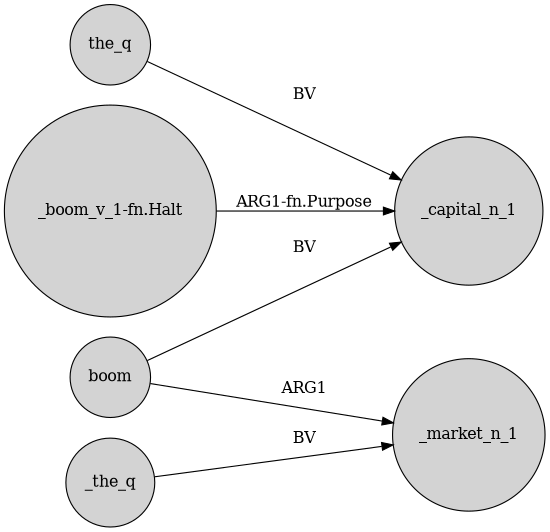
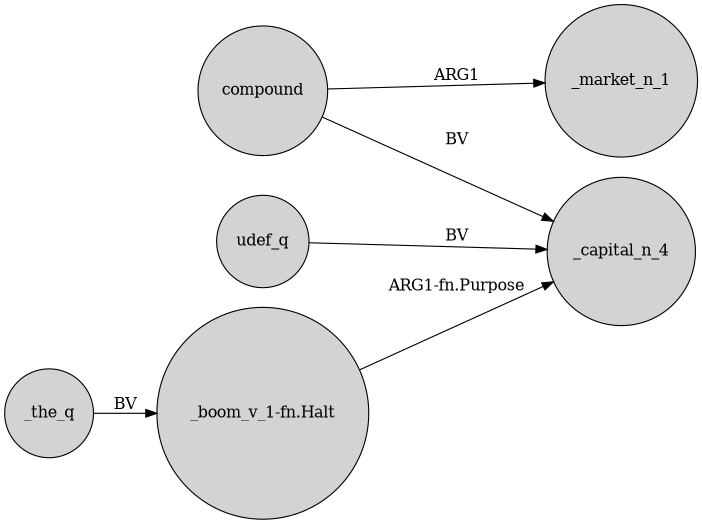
  digraph {
    rankdir=LR
    node [shape=circle style=filled]
-   compound [label=boom]
-   _capital_n_1
+   compound
+   _capital_n_1 [label=_capital_n_4]
    _market_n_1
-   udef_q [label=the_q]
+   udef_q
    _the_q
    "_boom_v_1-fn.Halt"
    compound -> _capital_n_1 [label=BV]
    compound -> _market_n_1 [label=ARG1]
    udef_q -> _capital_n_1 [label=BV]
-   _the_q -> _market_n_1 [label=BV]
+   _the_q -> "_boom_v_1-fn.Halt" [label=BV]
    "_boom_v_1-fn.Halt" -> _capital_n_1 [label="ARG1-fn.Purpose"]
  }
